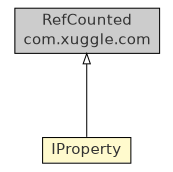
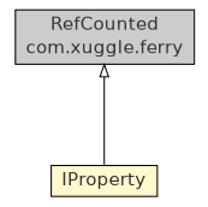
  digraph {
    rankdir=TB
    ranksep=1
    node [fontcolor=grey20 fontname=Helvetica fontsize=15.0 shape=plaintext]
-   n1 [label=<<table border="0" cellborder="1" cellspacing="0" cellpadding="2" port="p" bgcolor="grey80" href="../ferry/RefCounted.html"> 		<tr><td><table border="0" cellspacing="0" cellpadding="1"> 			<tr><td> RefCounted </td></tr> 			<tr><td> com.xuggle.com </td></tr> 		</table></td></tr> 		</table>>]
+   n1 [label=<<table border="0" cellborder="1" cellspacing="0" cellpadding="2" port="p" bgcolor="grey80" href="../ferry/RefCounted.html"> 		<tr><td><table border="0" cellspacing="0" cellpadding="1"> 			<tr><td> RefCounted </td></tr> 			<tr><td> com.xuggle.ferry </td></tr> 		</table></td></tr> 		</table>>]
    n2 [label=<<table border="0" cellborder="1" cellspacing="0" cellpadding="2" port="p" bgcolor="lemonChiffon" href="./IProperty.html"> 		<tr><td><table border="0" cellspacing="0" cellpadding="1"> 			<tr><td> IProperty </td></tr> 		</table></td></tr> 		</table>>]
    n1 -> n2 [arrowtail=empty dir=back fontname=Helvetica fontsize=10 headport=p labelfontname=Helvetica labelfontsize=10 tailport=p]
  }
